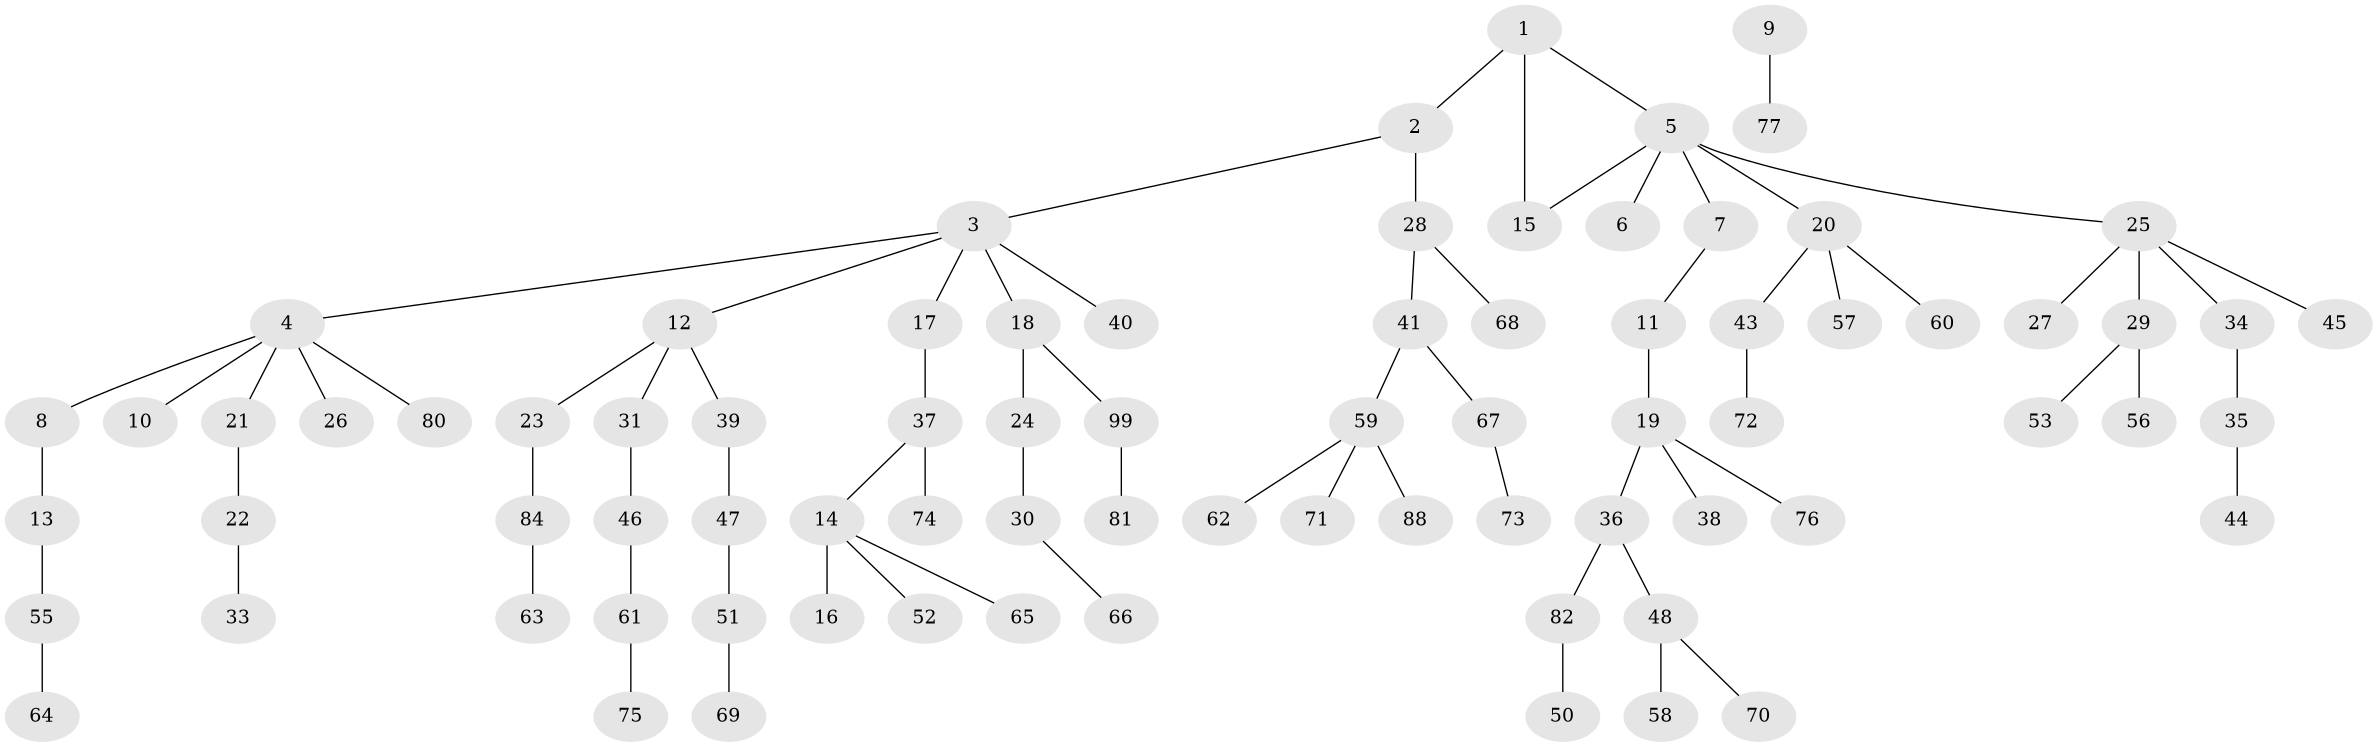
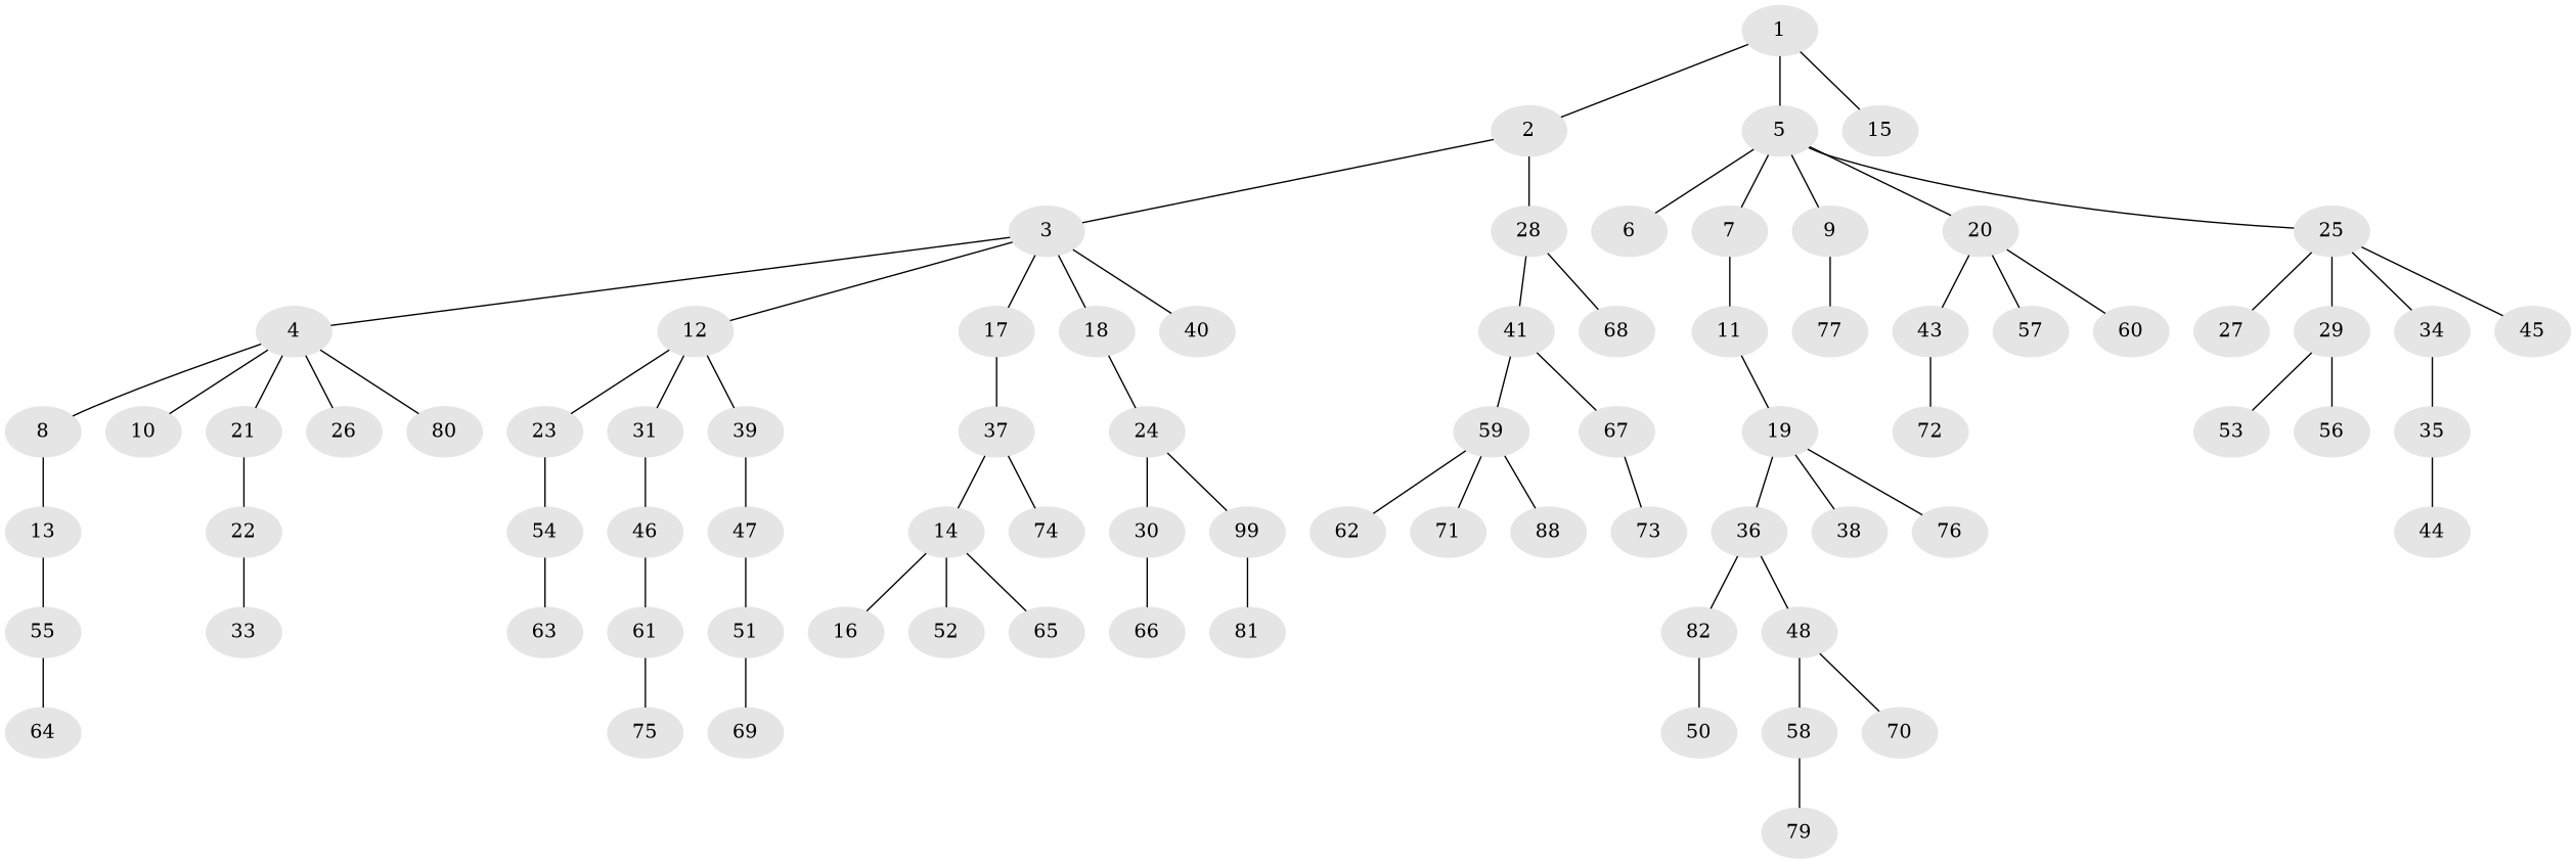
  graph {
    node [color=gray90 style=filled]
    1
    2
    5
    15
    3
    28
    6
    7
    9
    20
    25
    4
    12
    17
    18
    40
    41
    68
    8
    10
    21
    26
    80
    23
    31
    39
    14
    16
    52
    65
    37
    24
    13
    22
    11
    77
    43
    57
    60
    27
    29
    34
    45
    19
    55
    36
    38
    76
-   54 [label=84]
+   54
    46
    47
    64
    74
    30
    n55 [label=99]
    n56 [label=82]
    48
    72
    33
    63
    66
    81
    53
    56
    35
    59
    67
    61
    44
    50
    58
    70
    51
    62
    71
    n76 [label=88]
    73
    75
    69
+   79
    1 -- 2
    1 -- 5
    1 -- 15
    2 -- 3
    2 -- 28
    5 -- 6
    5 -- 7
-   5 -- 15
+   5 -- 9
    5 -- 20
    5 -- 25
    3 -- 4
    3 -- 12
    3 -- 17
    3 -- 18
    3 -- 40
    28 -- 41
    28 -- 68
    7 -- 11
    9 -- 77
    20 -- 43
    20 -- 57
    20 -- 60
    25 -- 27
    25 -- 29
    25 -- 34
    25 -- 45
    4 -- 8
    4 -- 10
    4 -- 21
    4 -- 26
    4 -- 80
    12 -- 23
    12 -- 31
    12 -- 39
    17 -- 37
    18 -- 24
    41 -- 59
    41 -- 67
    8 -- 13
    21 -- 22
    23 -- 54
    31 -- 46
    39 -- 47
    14 -- 16
    14 -- 52
    14 -- 65
    37 -- 14
    37 -- 74
    24 -- 30
-   18 -- n55
+   24 -- n55
    13 -- 55
    22 -- 33
    11 -- 19
    43 -- 72
    29 -- 53
    29 -- 56
    34 -- 35
    19 -- 36
    19 -- 38
    19 -- 76
    55 -- 64
    36 -- n56
    36 -- 48
    54 -- 63
    46 -- 61
    47 -- 51
    30 -- 66
    n55 -- 81
    n56 -- 50
    48 -- 58
    48 -- 70
    35 -- 44
    59 -- 62
    59 -- 71
    59 -- n76
    67 -- 73
    61 -- 75
+   58 -- 79
    51 -- 69
  }
